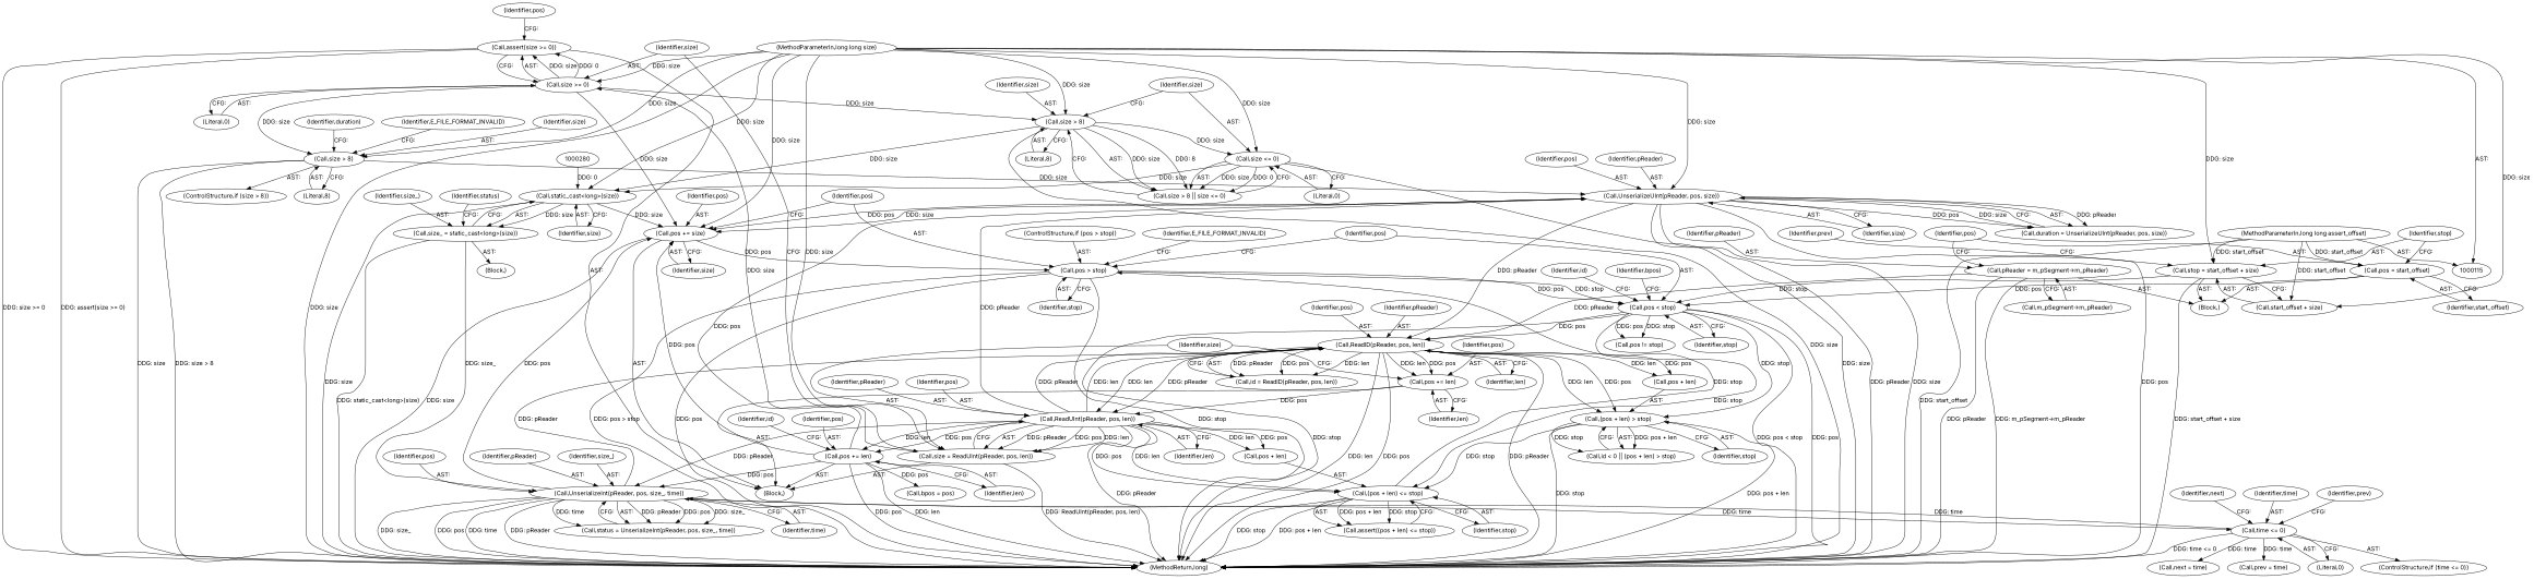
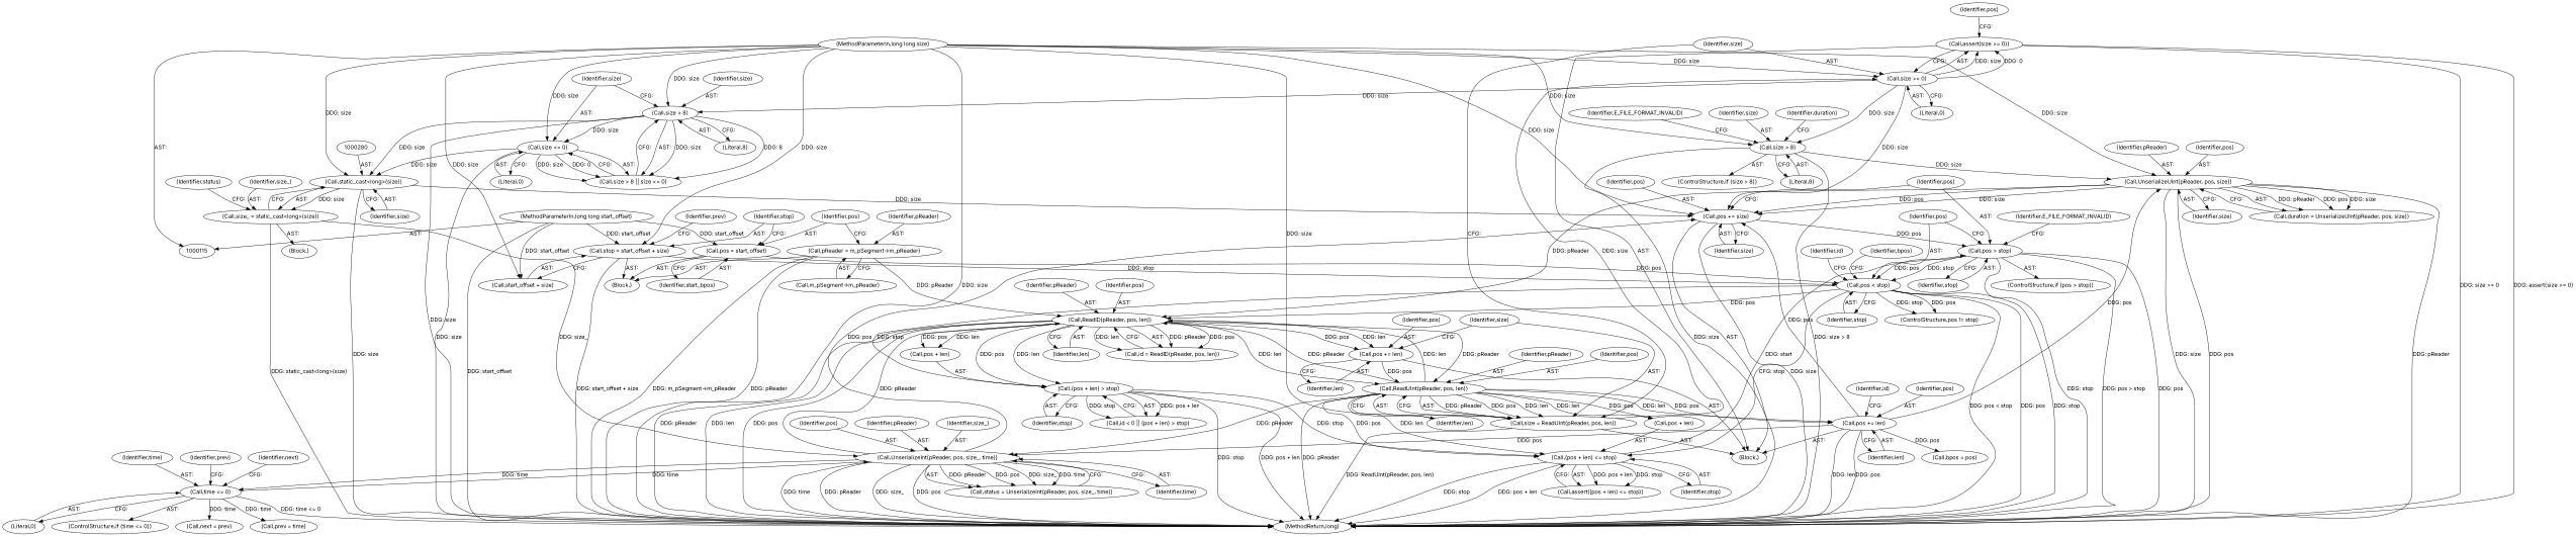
  digraph {
    fontname=Inter
    node [fontname=Inter]
    edge [fontname=Inter]
    n1 [label="(Call,assert(size >= 0))"]
    n2 [label="(Call,size >= 0)"]
    n3 [label="(Block,)"]
    n4 [label="(MethodReturn,long)"]
    n5 [label="(Call,size > 8)"]
    n6 [label="(Call,size > 8)"]
    n7 [label="(Call,pos += size)"]
    n8 [label="(Literal,0)"]
    n9 [label="(Call,UnserializeUInt(pReader, pos, size))"]
    n10 [label="(ControlStructure,if (size > 8))"]
    n11 [label="(Literal,8)"]
    n12 [label="(Call,static_cast<long>(size))"]
    n13 [label="(Call,size <= 0)"]
    n14 [label="(Call,size > 8 || size <= 0)"]
    n15 [label="(Literal,8)"]
    n16 [label="(Call,pos > stop)"]
    n17 [label="(Identifier,size)"]
    n18 [label="(Call,size = ReadUInt(pReader, pos, len))"]
    n19 [label="(Call,ReadUInt(pReader, pos, len))"]
    n20 [label="(Call,ReadID(pReader, pos, len))"]
    n21 [label="(Call,pos += len)"]
    n22 [label="(Call,UnserializeInt(pReader, pos, size_, time))"]
    n23 [label="(Call,(pos + len) <= stop)"]
    n24 [label="(Call,pos + len)"]
    n25 [label="(Identifier,len)"]
    n26 [label="(Call,(pos + len) > stop)"]
    n27 [label="(Call,pos += len)"]
    n28 [label="(Call,pos + len)"]
    n29 [label="(Identifier,len)"]
    n30 [label="(Call,id = ReadID(pReader, pos, len))"]
    n31 [label="(Identifier,size)"]
    n32 [label="(Call,duration = UnserializeUInt(pReader, pos, size))"]
    n33 [label="(Identifier,len)"]
    n34 [label="(Call,bpos = pos)"]
    n35 [label="(Call,time <= 0)"]
    n36 [label="(Call,status = UnserializeInt(pReader, pos, size_, time))"]
    n37 [label="(Identifier,time)"]
    n38 [label="(Identifier,stop)"]
    n39 [label="(Call,assert((pos + len) <= stop))"]
    n40 [label="(Identifier,stop)"]
    n41 [label="(Call,id < 0 || (pos + len) > stop)"]
    n42 [label="(Identifier,len)"]
    n43 [label="(MethodParameterIn,long long size)"]
    n44 [label="(Call,stop = start_offset + size)"]
    n45 [label="(Call,start_offset + size)"]
    1000115
    n47 [label="(Call,size_ = static_cast<long>(size))"]
    n48 [label="(Identifier,size)"]
    n49 [label="(Literal,0)"]
    n50 [label="(Block,)"]
    n51 [label="(Call,pos < stop)"]
    n52 [label="(ControlStructure,if (time <= 0))"]
    n53 [label="(Literal,0)"]
-   n54 [label="(Call,next = time)"]
+   n54 [label="(Call,next = prev)"]
    n55 [label="(Call,prev = time)"]
    n56 [label="(Block,)"]
    n57 [label="(Call,pReader = m_pSegment->m_pReader)"]
    n58 [label="(Call,m_pSegment->m_pReader)"]
    n59 [label="(Identifier,stop)"]
-   n60 [label="(Call,pos != stop)"]
+   n60 [label="(ControlStructure,pos != stop)"]
    n61 [label="(ControlStructure,if (pos > stop))"]
    n62 [label="(Identifier,stop)"]
    n63 [label="(Call,pos = start_offset)"]
-   n64 [label="(Identifier,start_offset)"]
-   n65 [label="(MethodParameterIn,long long assert_offset)"]
+   n64 [label="(Identifier,start_bpos)"]
+   n65 [label="(MethodParameterIn,long long start_offset)"]
    n66 [label="(Identifier,size)"]
    n67 [label="(Identifier,duration)"]
    n68 [label="(Identifier,id)"]
    n69 [label="(Identifier,size)"]
    n70 [label="(Identifier,pos)"]
    n71 [label="(Identifier,pReader)"]
    n72 [label="(Identifier,pos)"]
    n73 [label="(Identifier,stop)"]
    n74 [label="(Identifier,pos)"]
    n75 [label="(Identifier,pReader)"]
    n76 [label="(Identifier,pos)"]
    n77 [label="(Identifier,pos)"]
    n78 [label="(Identifier,pReader)"]
    n79 [label="(Identifier,size)"]
    n80 [label="(Identifier,id)"]
    n81 [label="(Identifier,pos)"]
    n82 [label="(Identifier,bpos)"]
    n83 [label="(Identifier,pos)"]
    n84 [label="(Identifier,pReader)"]
    n85 [label="(Identifier,status)"]
    n86 [label="(Identifier,size)"]
    n87 [label="(Identifier,prev)"]
    n88 [label="(Identifier,next)"]
    n89 [label="(Identifier,size)"]
    n90 [label="(Identifier,pReader)"]
    n91 [label="(Identifier,time)"]
    n92 [label="(Identifier,prev)"]
    n93 [label="(Identifier,size_)"]
    n94 [label="(Identifier,E_FILE_FORMAT_INVALID)"]
    n95 [label="(Identifier,pos)"]
    n96 [label="(Identifier,E_FILE_FORMAT_INVALID)"]
    n97 [label="(Identifier,pos)"]
    n98 [label="(Identifier,size_)"]
    n99 [label="(Identifier,pos)"]
    n100 [label="(Identifier,pos)"]
    1000280
    n1 -> n2 [label="CFG: "]
    n1 -> n3 [label="AST: "]
    n1 -> n4 [label="DDG: size >= 0"]
    n1 -> n4 [label="DDG: assert(size >= 0)"]
    n2 -> n1 [label="AST: "]
    n2 -> n1 [label="DDG: size"]
    n2 -> n1 [label="DDG: 0"]
    n2 -> n5 [label="DDG: size"]
    n2 -> n6 [label="DDG: size"]
    n2 -> n7 [label="DDG: size"]
    n2 -> n8 [label="CFG: "]
    n5 -> n4 [label="DDG: size"]
    n5 -> n4 [label="DDG: size > 8"]
    n5 -> n9 [label="DDG: size"]
    n5 -> n10 [label="AST: "]
    n5 -> n11 [label="CFG: "]
    n6 -> n4 [label="DDG: size"]
    n6 -> n12 [label="DDG: size"]
    n6 -> n13 [label="DDG: size"]
    n6 -> n14 [label="AST: "]
    n6 -> n14 [label="DDG: size"]
    n6 -> n14 [label="DDG: 8"]
    n6 -> n15 [label="CFG: "]
    n7 -> n3 [label="AST: "]
    n7 -> n4 [label="DDG: size"]
    n7 -> n16 [label="DDG: pos"]
    n7 -> n17 [label="CFG: "]
    n8 -> n2 [label="AST: "]
    n9 -> n4 [label="DDG: pReader"]
    n9 -> n4 [label="DDG: size"]
    n9 -> n4 [label="DDG: pos"]
    n9 -> n7 [label="DDG: size"]
    n9 -> n7 [label="DDG: pos"]
    n9 -> n20 [label="DDG: pReader"]
    n9 -> n31 [label="CFG: "]
    n9 -> n32 [label="AST: "]
    n9 -> n32 [label="DDG: pReader"]
    n9 -> n32 [label="DDG: pos"]
    n9 -> n32 [label="DDG: size"]
    n11 -> n5 [label="AST: "]
    n12 -> n4 [label="DDG: size"]
    n12 -> n7 [label="DDG: size"]
    n12 -> n47 [label="AST: "]
    n12 -> n47 [label="DDG: size"]
    n12 -> n48 [label="CFG: "]
    n13 -> n4 [label="DDG: size"]
    n13 -> n12 [label="DDG: size"]
    n13 -> n14 [label="AST: "]
    n13 -> n14 [label="DDG: size"]
    n13 -> n14 [label="DDG: 0"]
    n13 -> n49 [label="CFG: "]
    n14 -> n6 [label="CFG: "]
    n14 -> n13 [label="CFG: "]
    n15 -> n6 [label="AST: "]
    n16 -> n4 [label="DDG: pos"]
    n16 -> n4 [label="DDG: stop"]
    n16 -> n4 [label="DDG: pos > stop"]
    n16 -> n51 [label="DDG: pos"]
    n16 -> n51 [label="DDG: stop"]
-   n61 -> n16 [label="AST: "]
+   n16 -> n61 [label="AST: "]
    n16 -> n62 [label="CFG: "]
    n17 -> n7 [label="AST: "]
    n18 -> n2 [label="DDG: size"]
    n18 -> n3 [label="AST: "]
    n18 -> n4 [label="DDG: ReadUInt(pReader, pos, len)"]
    n18 -> n19 [label="CFG: "]
    n19 -> n4 [label="DDG: pReader"]
-   n19 -> n9 [label="DDG: pReader"]
    n19 -> n18 [label="AST: "]
    n19 -> n18 [label="DDG: pReader"]
    n19 -> n18 [label="DDG: pos"]
    n19 -> n18 [label="DDG: len"]
    n19 -> n20 [label="DDG: pReader"]
    n19 -> n20 [label="DDG: len"]
    n19 -> n21 [label="DDG: len"]
    n19 -> n21 [label="DDG: pos"]
    n19 -> n22 [label="DDG: pReader"]
    n19 -> n23 [label="DDG: pos"]
    n19 -> n23 [label="DDG: len"]
    n19 -> n24 [label="DDG: pos"]
    n19 -> n24 [label="DDG: len"]
    n19 -> n25 [label="CFG: "]
    n20 -> n4 [label="DDG: pReader"]
    n20 -> n4 [label="DDG: len"]
    n20 -> n4 [label="DDG: pos"]
    n20 -> n19 [label="DDG: pReader"]
    n20 -> n19 [label="DDG: len"]
    n20 -> n26 [label="DDG: pos"]
    n20 -> n26 [label="DDG: len"]
    n20 -> n27 [label="DDG: len"]
    n20 -> n27 [label="DDG: pos"]
    n20 -> n28 [label="DDG: pos"]
    n20 -> n28 [label="DDG: len"]
    n20 -> n29 [label="CFG: "]
    n20 -> n30 [label="AST: "]
    n20 -> n30 [label="DDG: pReader"]
    n20 -> n30 [label="DDG: pos"]
    n20 -> n30 [label="DDG: len"]
    n21 -> n3 [label="AST: "]
    n21 -> n4 [label="DDG: len"]
    n21 -> n4 [label="DDG: pos"]
    n21 -> n7 [label="DDG: pos"]
    n21 -> n9 [label="DDG: pos"]
    n21 -> n22 [label="DDG: pos"]
    n21 -> n33 [label="CFG: "]
    n21 -> n34 [label="DDG: pos"]
    n22 -> n4 [label="DDG: time"]
    n22 -> n4 [label="DDG: pReader"]
    n22 -> n4 [label="DDG: size_"]
    n22 -> n4 [label="DDG: pos"]
    n22 -> n7 [label="DDG: pos"]
    n22 -> n20 [label="DDG: pReader"]
    n22 -> n35 [label="DDG: time"]
    n22 -> n36 [label="AST: "]
    n22 -> n36 [label="DDG: pReader"]
    n22 -> n36 [label="DDG: pos"]
    n22 -> n36 [label="DDG: size_"]
    n22 -> n36 [label="DDG: time"]
    n22 -> n37 [label="CFG: "]
    n23 -> n4 [label="DDG: stop"]
    n23 -> n4 [label="DDG: pos + len"]
-   n23 -> n16 [label="DDG: stop"]
+   n23 -> n16 [label="DDG: start"]
    n23 -> n38 [label="CFG: "]
    n23 -> n39 [label="AST: "]
    n23 -> n39 [label="DDG: pos + len"]
    n23 -> n39 [label="DDG: stop"]
    n24 -> n23 [label="AST: "]
    n25 -> n19 [label="AST: "]
    n26 -> n4 [label="DDG: stop"]
    n26 -> n4 [label="DDG: pos + len"]
    n26 -> n23 [label="DDG: stop"]
    n26 -> n40 [label="CFG: "]
    n26 -> n41 [label="AST: "]
    n26 -> n41 [label="DDG: pos + len"]
    n26 -> n41 [label="DDG: stop"]
    n27 -> n3 [label="AST: "]
    n27 -> n19 [label="DDG: pos"]
    n27 -> n42 [label="CFG: "]
    n28 -> n26 [label="AST: "]
    n29 -> n20 [label="AST: "]
    n30 -> n20 [label="CFG: "]
    n31 -> n9 [label="AST: "]
    n32 -> n9 [label="CFG: "]
    n33 -> n21 [label="AST: "]
    n35 -> n4 [label="DDG: time <= 0"]
    n35 -> n22 [label="DDG: time"]
    n35 -> n52 [label="AST: "]
    n35 -> n53 [label="CFG: "]
    n35 -> n54 [label="DDG: time"]
    n35 -> n55 [label="DDG: time"]
    n36 -> n22 [label="CFG: "]
    n37 -> n22 [label="AST: "]
    n38 -> n23 [label="AST: "]
    n39 -> n23 [label="CFG: "]
    n40 -> n26 [label="AST: "]
    n41 -> n26 [label="CFG: "]
    n42 -> n27 [label="AST: "]
    n43 -> n2 [label="DDG: size"]
    n43 -> n4 [label="DDG: size"]
    n43 -> n5 [label="DDG: size"]
    n43 -> n6 [label="DDG: size"]
    n43 -> n7 [label="DDG: size"]
    n43 -> n9 [label="DDG: size"]
    n43 -> n12 [label="DDG: size"]
    n43 -> n13 [label="DDG: size"]
    n43 -> n18 [label="DDG: size"]
    n43 -> n44 [label="DDG: size"]
    n43 -> n45 [label="DDG: size"]
    n43 -> 1000115 [label="AST: "]
    n44 -> n4 [label="DDG: start_offset + size"]
    n44 -> n45 [label="CFG: "]
    n44 -> n50 [label="AST: "]
    n44 -> n51 [label="DDG: stop"]
    n45 -> n44 [label="AST: "]
    n47 -> n4 [label="DDG: static_cast<long>(size)"]
    n47 -> n12 [label="CFG: "]
    n47 -> n22 [label="DDG: size_"]
    n47 -> n56 [label="AST: "]
    n48 -> n12 [label="AST: "]
    n49 -> n13 [label="AST: "]
    n51 -> n4 [label="DDG: pos < stop"]
    n51 -> n4 [label="DDG: pos"]
    n51 -> n4 [label="DDG: stop"]
    n51 -> n20 [label="DDG: pos"]
-   n51 -> n23 [label="DDG: stop"]
+   n51 -> n23 [label="CFG: stop"]
    n51 -> n26 [label="DDG: stop"]
    n51 -> n59 [label="CFG: "]
    n51 -> n60 [label="DDG: pos"]
    n51 -> n60 [label="DDG: stop"]
    n53 -> n35 [label="AST: "]
    n57 -> n4 [label="DDG: pReader"]
    n57 -> n4 [label="DDG: m_pSegment->m_pReader"]
    n57 -> n20 [label="DDG: pReader"]
    n57 -> n50 [label="AST: "]
    n57 -> n58 [label="CFG: "]
    n58 -> n57 [label="AST: "]
    n59 -> n51 [label="AST: "]
    n62 -> n16 [label="AST: "]
    n63 -> n50 [label="AST: "]
    n63 -> n51 [label="DDG: pos"]
    n63 -> n64 [label="CFG: "]
    n64 -> n63 [label="AST: "]
    n65 -> n4 [label="DDG: start_offset"]
    n65 -> n44 [label="DDG: start_offset"]
    n65 -> n45 [label="DDG: start_offset"]
    n65 -> 1000115 [label="AST: "]
    n65 -> n63 [label="DDG: start_offset"]
    n66 -> n5 [label="AST: "]
    n67 -> n5 [label="CFG: "]
    n68 -> n51 [label="CFG: "]
    n69 -> n6 [label="CFG: "]
    n69 -> n13 [label="AST: "]
    n70 -> n7 [label="AST: "]
    n71 -> n9 [label="AST: "]
    n72 -> n27 [label="AST: "]
    n73 -> n44 [label="AST: "]
    n73 -> n63 [label="CFG: "]
    n74 -> n7 [label="CFG: "]
    n74 -> n16 [label="AST: "]
    n75 -> n20 [label="AST: "]
    n76 -> n57 [label="CFG: "]
    n76 -> n63 [label="AST: "]
    n77 -> n20 [label="AST: "]
    n78 -> n57 [label="AST: "]
    n79 -> n2 [label="AST: "]
    n79 -> n18 [label="CFG: "]
    n80 -> n21 [label="CFG: "]
    n81 -> n9 [label="AST: "]
    n82 -> n51 [label="CFG: "]
    n83 -> n1 [label="CFG: "]
    n84 -> n19 [label="AST: "]
    n85 -> n47 [label="CFG: "]
    n86 -> n6 [label="AST: "]
    n87 -> n44 [label="CFG: "]
    n88 -> n35 [label="CFG: "]
    n89 -> n18 [label="AST: "]
    n89 -> n27 [label="CFG: "]
    n90 -> n22 [label="AST: "]
    n91 -> n35 [label="AST: "]
    n92 -> n35 [label="CFG: "]
    n93 -> n22 [label="AST: "]
    n94 -> n16 [label="CFG: "]
    n95 -> n16 [label="CFG: "]
    n95 -> n51 [label="AST: "]
    n96 -> n5 [label="CFG: "]
    n97 -> n22 [label="AST: "]
    n98 -> n47 [label="AST: "]
    n99 -> n21 [label="AST: "]
    n100 -> n19 [label="AST: "]
-   1000280 -> n12 [label="DDG: 0"]
+   1000280 -> n12 [label="AST: "]
  }
